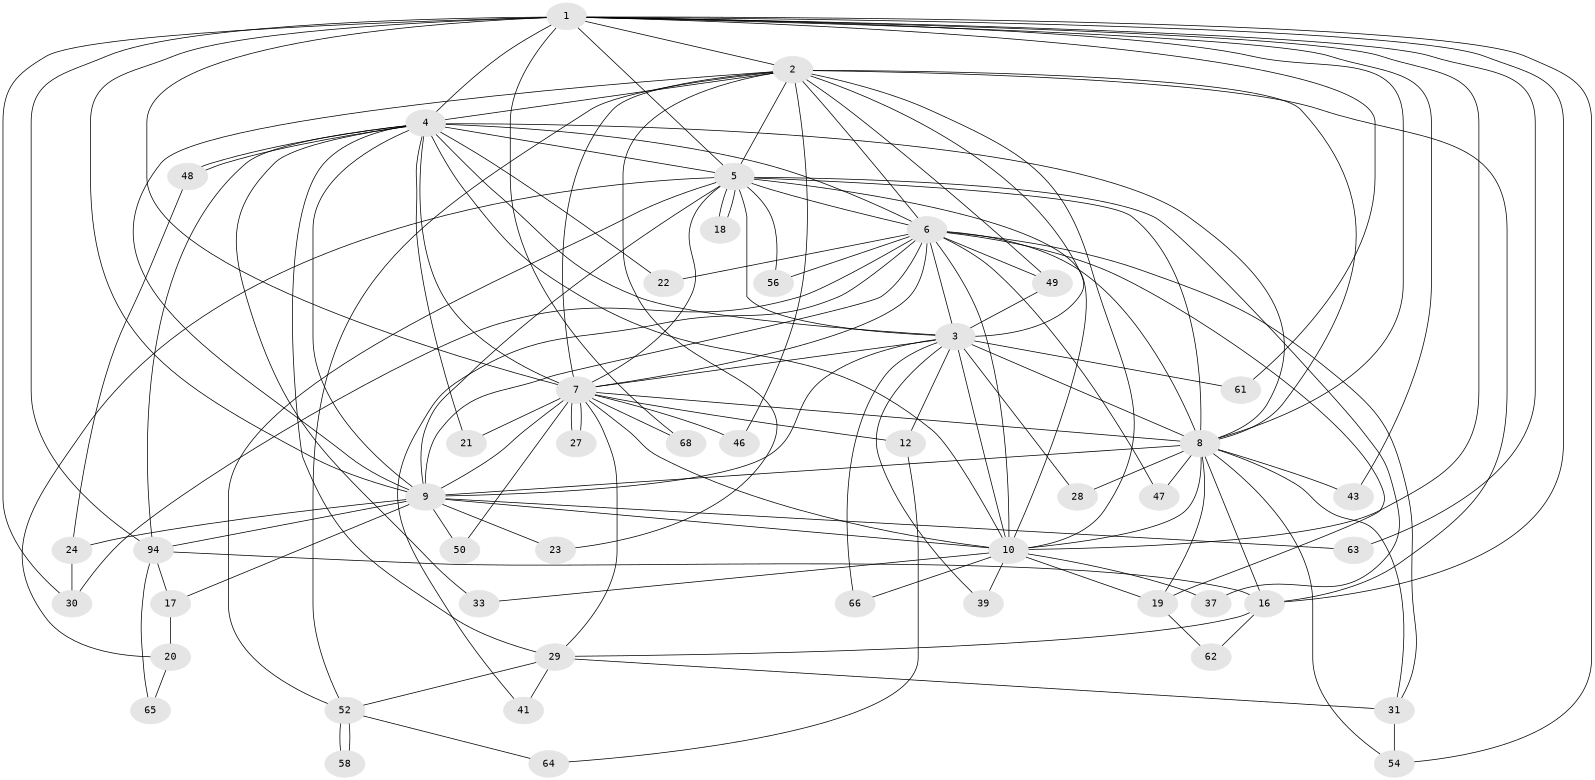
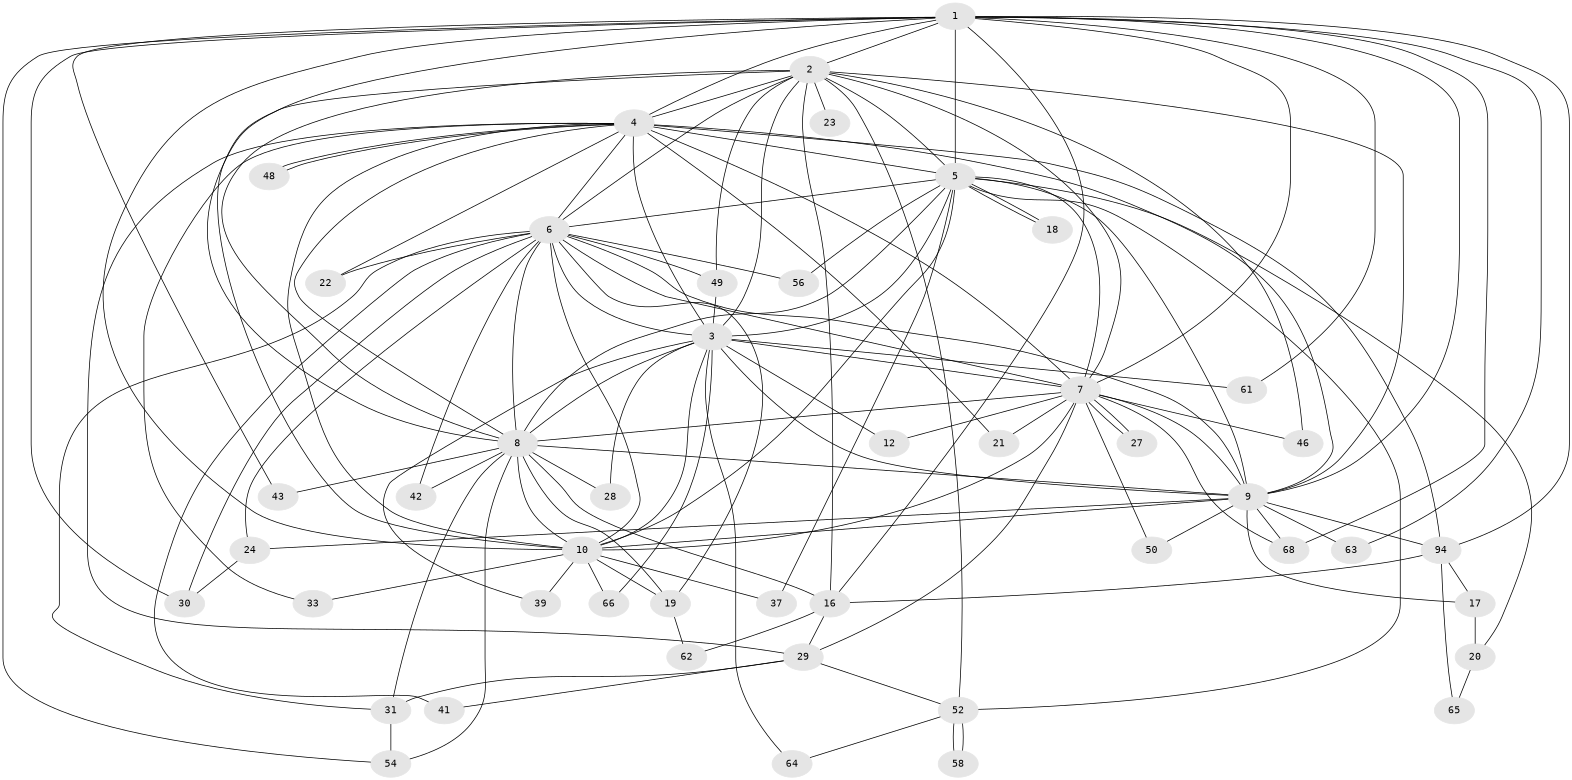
  graph {
    fontname="DejaVu Sans Mono"
    node [color=gray90 fontname="DejaVu Sans Mono" style=filled]
    edge [fontname="DejaVu Sans Mono"]
    1 [super="+13"]
    2 [super="+32"]
    4 [super="+26"]
    5 [super="+44"]
    7 [super="+11"]
    8 [super="+25"]
    9 [super="+40"]
    10 [super="+38"]
    n9 [label=94 super="+15"]
    16 [super="+55"]
    30 [super="+34"]
    43
    54 [super="+59"]
    61
    63
    68
    3 [super="+57"]
    6 [super="+35"]
    23 [super="+36"]
    46
    49
    52 [super="+53"]
    12
    28
    39
    64
    66
    21
    22
    29 [super="+48"]
    33
    n32 [label=48]
    37 [super="+45"]
    18
    20
    56
    19 [super="+67"]
    24
    31 [super="+51"]
    41
-   47
+   47 [label=42]
    27
    50
    17
    65
    62
    58
    1 -- 2
    1 -- 4 [weight=2]
    1 -- 5
    1 -- 7
    1 -- 8
    1 -- 9
    1 -- 10
    1 -- n9 [weight=2]
    1 -- 16
    1 -- 30
    1 -- 43
    1 -- 54
    1 -- 61
    1 -- 63
    1 -- 68
    2 -- 4
    2 -- 5
    2 -- 7
    2 -- 8
    2 -- 9
    2 -- 10
    2 -- 16
    2 -- 3
    2 -- 6
    2 -- 23
    2 -- 46
    2 -- 49
    2 -- 52
    4 -- 5
    4 -- 7
    4 -- 8
    4 -- 9
    4 -- 10
    4 -- n9 [weight=2]
    4 -- 6
    4 -- 21
    4 -- 22
    4 -- 29
    4 -- 33
    4 -- n32
    4 -- n32
    5 -- 7
    5 -- 8
    5 -- 9
    5 -- 10 [weight=2]
    5 -- 6
    5 -- 52
    5 -- 37
    5 -- 18
    5 -- 18
    5 -- 20
    5 -- 56
    7 -- 8
    7 -- 9
    7 -- 10 [weight=2]
    7 -- 68
    7 -- 46
    7 -- 12
    7 -- 21
    7 -- 29
    7 -- 27
    7 -- 27
    7 -- 50
    8 -- 9
    8 -- 10 [weight=2]
    8 -- 16
    8 -- 43
    8 -- 54
    8 -- 28
    8 -- 19
    8 -- 31
    8 -- 47
    9 -- 10
    9 -- n9
    9 -- 63
-   9 -- 23
+   9 -- 68
    9 -- 24
    9 -- 50
    9 -- 17
    10 -- 39
    10 -- 66
    10 -- 33
    10 -- 37
    10 -- 19
    n9 -- 16
    n9 -- 17
    n9 -- 65
    16 -- 29
    16 -- 62
    3 -- 4
    3 -- 5
    3 -- 7
    3 -- 8
    3 -- 9
    3 -- 10
    3 -- 61
    3 -- 6
    3 -- 12
    3 -- 28
    3 -- 39
-   12 -- 64
+   3 -- 64
    3 -- 66
    6 -- 7
    6 -- 8
    6 -- 9
    6 -- 10 [weight=2]
    6 -- 30
    6 -- 49
    6 -- 22
    6 -- 56
    6 -- 19
-   n32 -- 24
+   6 -- 24
    6 -- 31
    6 -- 41
    6 -- 47
    49 -- 3 [weight=2]
    52 -- 64
    52 -- 58
    52 -- 58
    29 -- 52
    29 -- 31
    29 -- 41
    20 -- 65
    19 -- 62
    24 -- 30
    31 -- 54
    17 -- 20
  }
